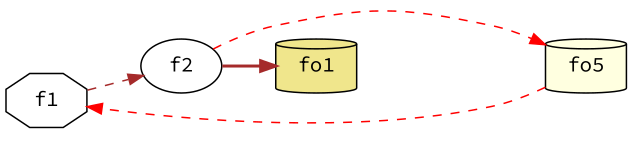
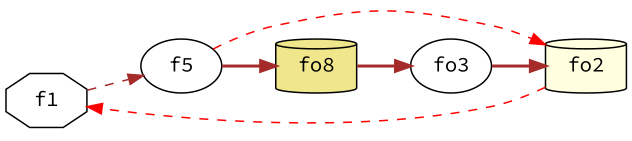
  strict digraph {
    fontname="Source Code Pro"
    rankdir=LR
    node [fillcolor=white fontname="Source Code Pro" shape=ellipse style=filled]
    edge [color=brown fontname="Source Code Pro" style=dashed weight=2]
    f1 [shape=octagon]
-   f2
-   fo2 [fillcolor=lightyellow shape=cylinder label=fo5]
-   fo1 [fillcolor=khaki shape=cylinder]
+   f2 [label=f5]
+   fo2 [fillcolor=lightyellow shape=cylinder]
+   fo1 [fillcolor=khaki shape=cylinder label=fo8]
+   fo3
    f1 -> f2
    f2 -> fo2 [color=red]
    f2 -> fo1 [style=bold]
    fo2 -> f1 [color=red]
+   fo1 -> fo3 [style=bold]
+   fo3 -> fo2 [style=bold]
  }
